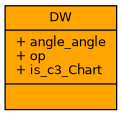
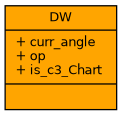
  digraph {
-   n1 [color=black fillcolor=orange fontcolor=black fontname=Helvetica fontsize=10 height=0.2 label="{DW\n|+ angle_angle\l+ op\l+ is_c3_Chart\l|}" shape=record style=filled width=0.4]
+   n1 [color=black fillcolor=orange fontcolor=black fontname=Helvetica fontsize=10 height=0.2 label="{DW\n|+ curr_angle\l+ op\l+ is_c3_Chart\l|}" shape=record style=filled width=0.4]
  }
